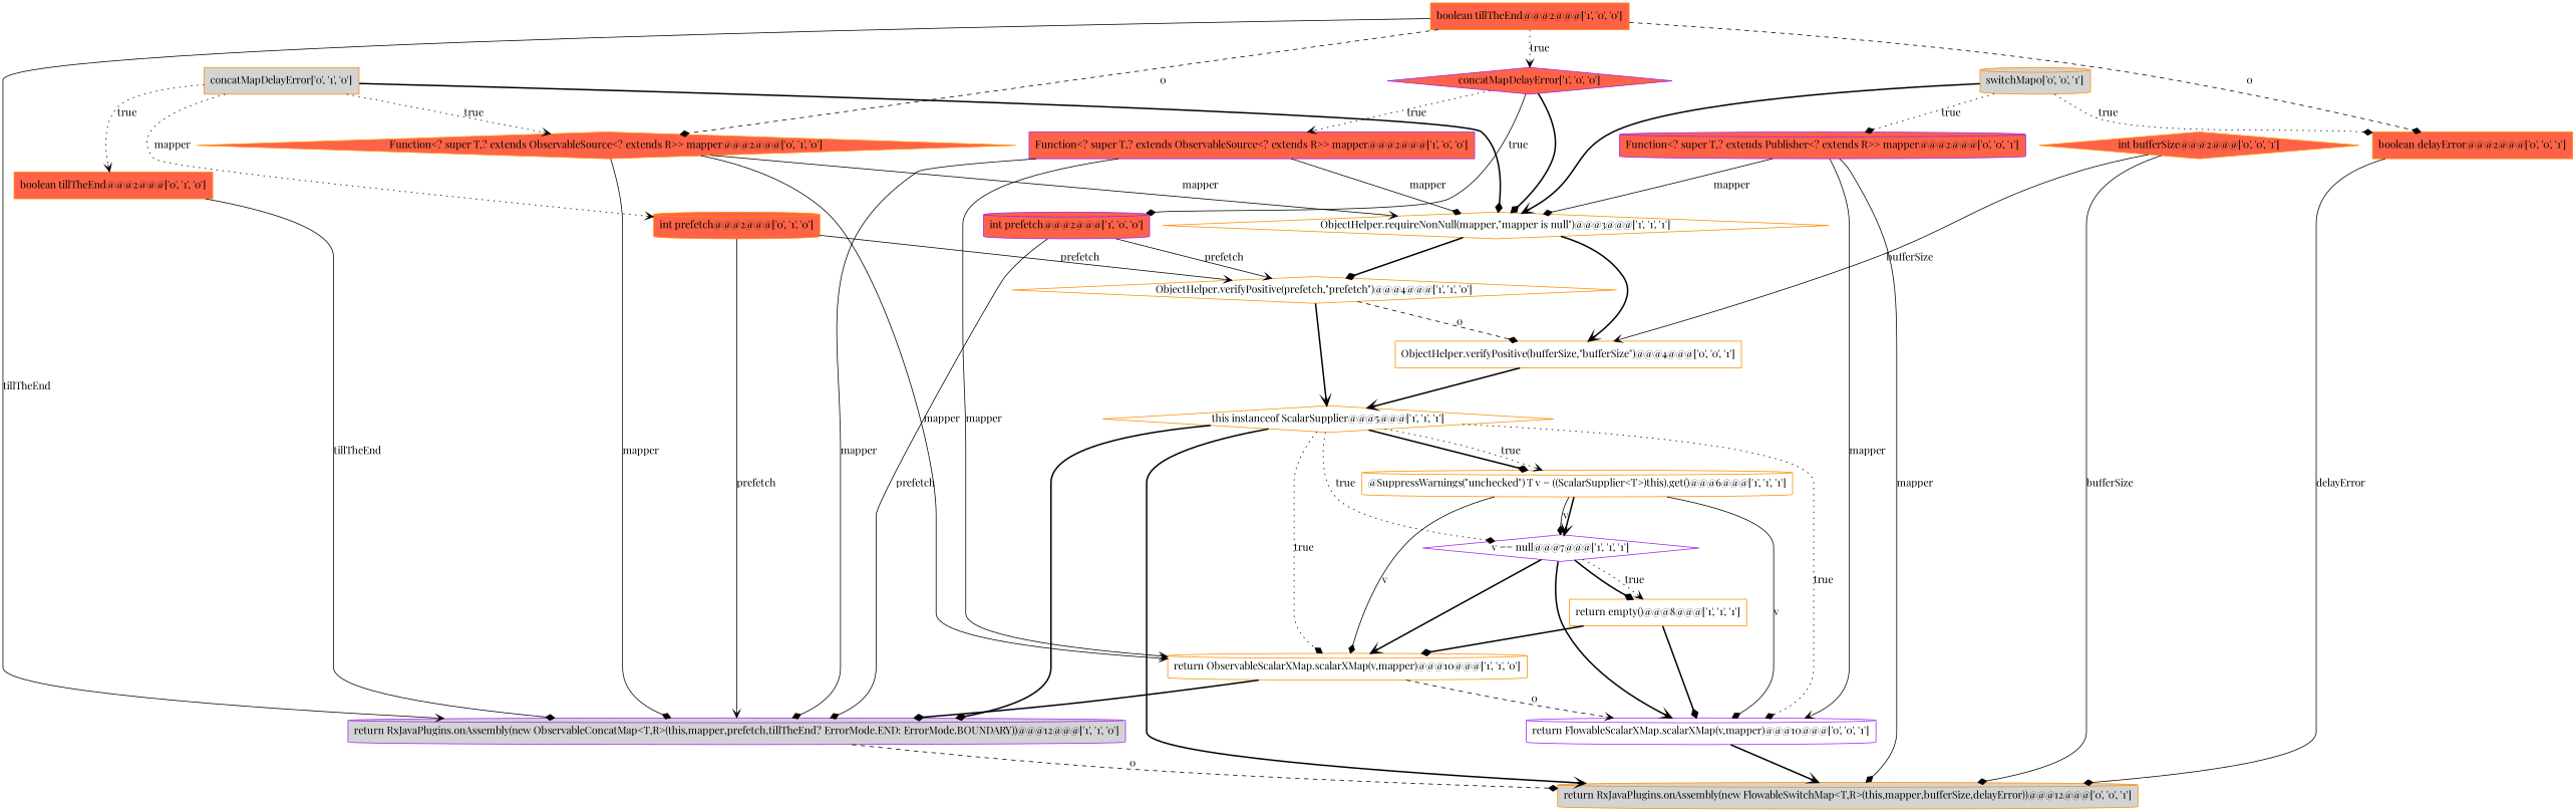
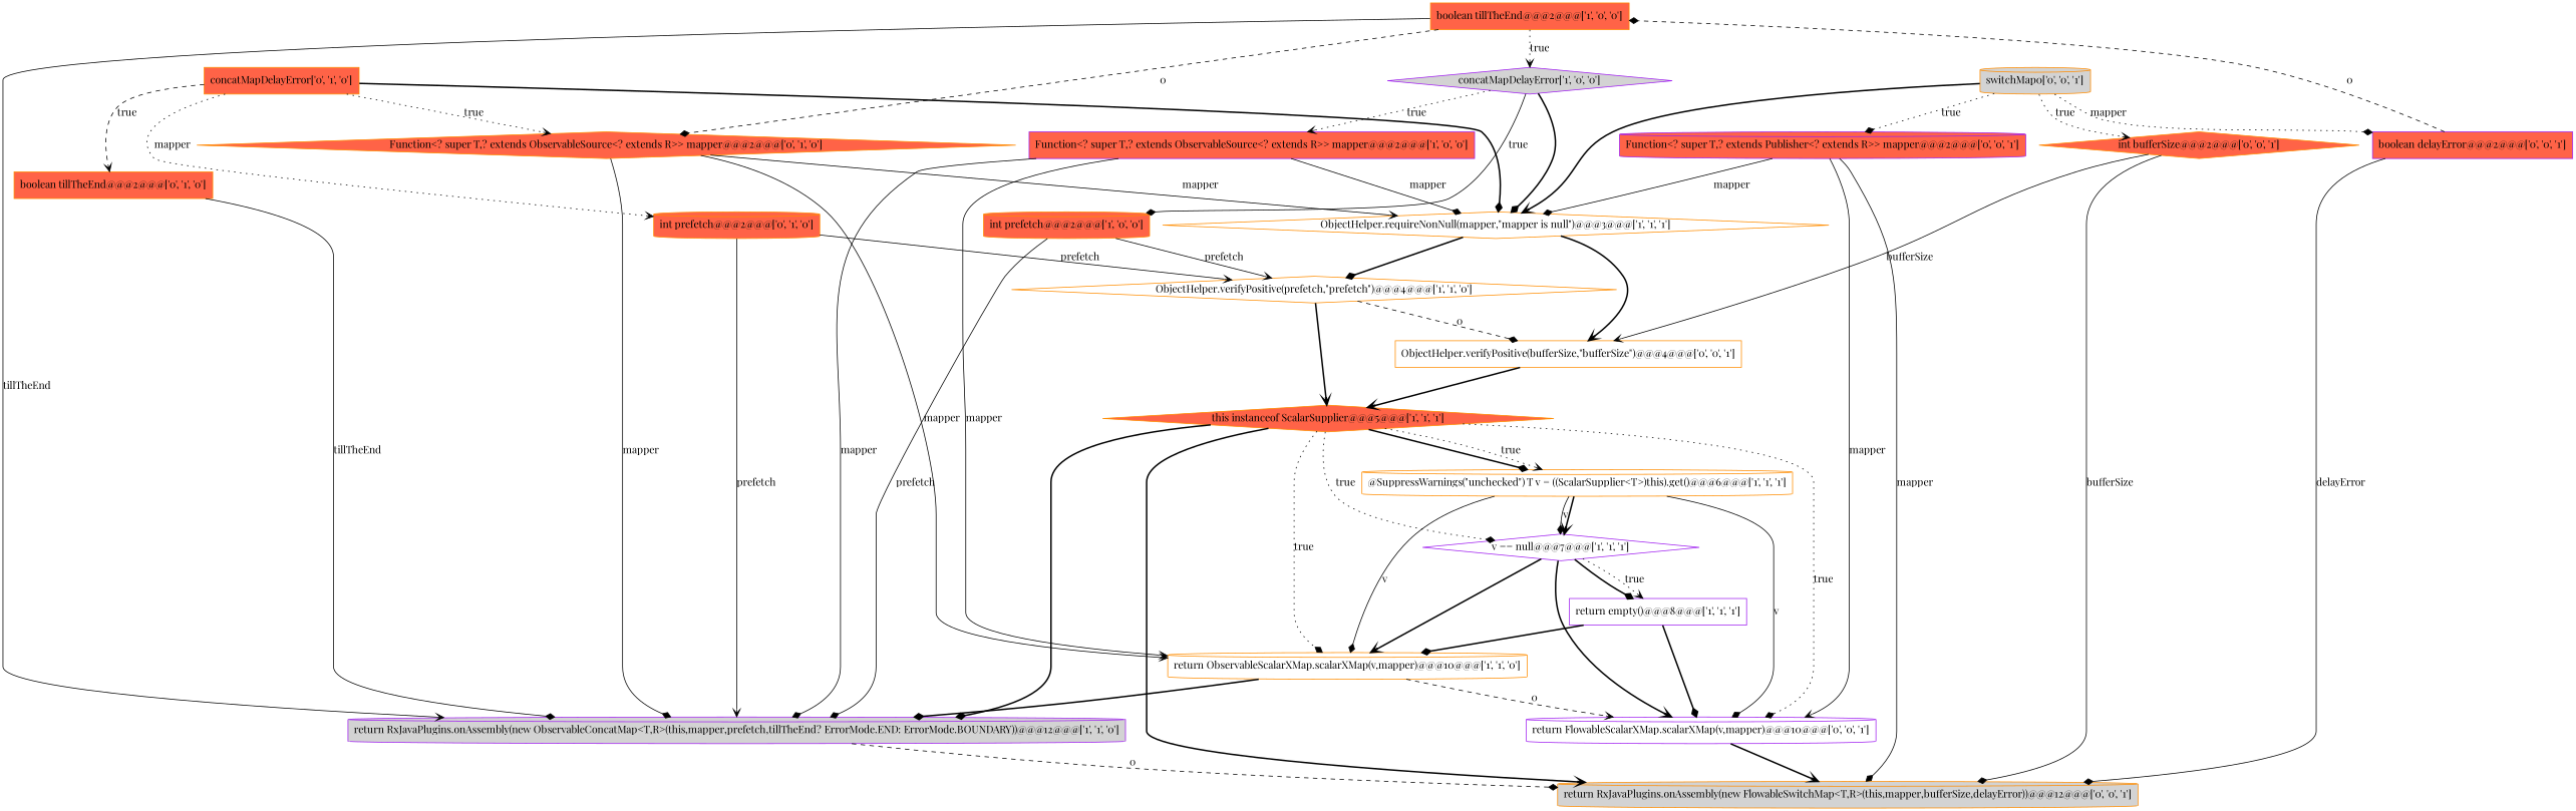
  digraph {
    fontname="Playfair Display"
    node [color=darkorange fillcolor=tomato fontname="Playfair Display" shape=cylinder style=filled]
    edge [arrowhead=diamond fontname="Playfair Display" style=solid]
    n1 [label="int bufferSize@@@2@@@['0', '0', '1']" shape=diamond]
    n2 [fillcolor=lightgray label="return RxJavaPlugins.onAssembly(new FlowableSwitchMap<T,R>(this,mapper,bufferSize,delayError))@@@12@@@['0', '0', '1']"]
    n3 [fillcolor=white label="ObjectHelper.verifyPositive(bufferSize,\"bufferSize\")@@@4@@@['0', '0', '1']" shape=box]
-   n4 [fillcolor=white label="this instanceof ScalarSupplier@@@5@@@['1', '1', '1']" shape=diamond]
+   n4 [label="this instanceof ScalarSupplier@@@5@@@['1', '1', '1']" shape=diamond]
    n5 [fillcolor=white label="ObjectHelper.verifyPositive(prefetch,\"prefetch\")@@@4@@@['1', '1', '0']" shape=diamond]
    n6 [color=purple fillcolor=lightgray label="return RxJavaPlugins.onAssembly(new ObservableConcatMap<T,R>(this,mapper,prefetch,tillTheEnd? ErrorMode.END: ErrorMode.BOUNDARY))@@@12@@@['1', '1', '0']"]
    n7 [color=purple fillcolor=white label="return FlowableScalarXMap.scalarXMap(v,mapper)@@@10@@@['0', '0', '1']"]
    n8 [fillcolor=white label="@SuppressWarnings(\"unchecked\") T v = ((ScalarSupplier<T>)this).get()@@@6@@@['1', '1', '1']"]
    n9 [fillcolor=white label="return ObservableScalarXMap.scalarXMap(v,mapper)@@@10@@@['1', '1', '0']"]
    n10 [color=purple fillcolor=white label="v == null@@@7@@@['1', '1', '1']" shape=diamond]
    n11 [label="boolean tillTheEnd@@@2@@@['1', '0', '0']" shape=box]
-   n12 [label="boolean delayError@@@2@@@['0', '0', '1']" shape=box]
+   n12 [color=purple label="boolean delayError@@@2@@@['0', '0', '1']" shape=box]
    n13 [label="Function<? super T,? extends ObservableSource<? extends R>> mapper@@@2@@@['0', '1', '0']" shape=diamond]
-   n14 [color=purple label="concatMapDelayError['1', '0', '0']" shape=diamond]
+   n14 [color=purple fillcolor=lightgray label="concatMapDelayError['1', '0', '0']" shape=diamond]
    n15 [fillcolor=white label="ObjectHelper.requireNonNull(mapper,\"mapper is null\")@@@3@@@['1', '1', '1']" shape=diamond]
-   n16 [fillcolor=white label="return empty()@@@8@@@['1', '1', '1']" shape=box]
+   n16 [color=purple fillcolor=white label="return empty()@@@8@@@['1', '1', '1']" shape=box]
    n17 [color=purple label="Function<? super T,? extends ObservableSource<? extends R>> mapper@@@2@@@['1', '0', '0']" shape=box]
-   n18 [color=purple label="int prefetch@@@2@@@['1', '0', '0']"]
+   n18 [label="int prefetch@@@2@@@['1', '0', '0']"]
    n19 [fillcolor=lightgray label="switchMap0['0', '0', '1']"]
    n20 [color=purple label="Function<? super T,? extends Publisher<? extends R>> mapper@@@2@@@['0', '0', '1']"]
    n21 [label="int prefetch@@@2@@@['0', '1', '0']"]
    n22 [label="boolean tillTheEnd@@@2@@@['0', '1', '0']" shape=box]
-   n23 [fillcolor=lightgray label="concatMapDelayError['0', '1', '0']" shape=box]
+   n23 [label="concatMapDelayError['0', '1', '0']" shape=box]
    n1 -> n2 [label=bufferSize]
    n1 -> n3 [arrowhead=vee label=bufferSize]
    n3 -> n4 [arrowhead=vee style=bold]
    n4 -> n2 [arrowhead=vee style=bold]
    n4 -> n6 [style=bold]
    n4 -> n7 [label=true style=dotted]
    n4 -> n8 [style=bold]
    n4 -> n8 [arrowhead=vee label=true style=dotted]
    n4 -> n9 [label=true style=dotted]
    n4 -> n10 [label=true style=dotted]
    n5 -> n3 [label=0 style=dashed]
    n5 -> n4 [arrowhead=vee style=bold]
    n6 -> n2 [label=0 style=dashed]
    n7 -> n2 [arrowhead=vee style=bold]
    n8 -> n7 [label=v]
    n8 -> n9 [label=v]
    n8 -> n10 [arrowhead=vee style=bold]
    n8 -> n10 [label=v]
    n9 -> n6 [style=bold]
    n9 -> n7 [arrowhead=vee label=0 style=dashed]
    n10 -> n7 [arrowhead=vee style=bold]
    n10 -> n9 [arrowhead=vee style=bold]
    n10 -> n16 [style=bold]
    n10 -> n16 [arrowhead=vee label=true style=dotted]
    n11 -> n6 [arrowhead=vee label=tillTheEnd]
-   n11 -> n12 [label=0 style=dashed]
+   n12 -> n11 [label=0 style=dashed]
    n11 -> n13 [label=0 style=dashed]
    n11 -> n14 [arrowhead=vee label=true style=dotted]
    n12 -> n2 [label=delayError]
    n13 -> n6 [label=mapper]
    n13 -> n9 [arrowhead=vee label=mapper]
    n13 -> n15 [arrowhead=vee label=mapper]
    n14 -> n15 [style=bold]
    n14 -> n17 [arrowhead=vee label=true style=dotted]
    n14 -> n18 [label=true]
    n15 -> n3 [arrowhead=vee style=bold]
    n15 -> n5 [style=bold]
    n16 -> n7 [style=bold]
    n16 -> n9 [style=bold]
    n17 -> n6 [label=mapper]
    n17 -> n9 [arrowhead=vee label=mapper]
    n17 -> n15 [label=mapper]
    n18 -> n5 [arrowhead=vee label=prefetch]
    n18 -> n6 [label=prefetch]
-   n19 -> n12 [label=true style=dotted]
+   n19 -> n1 [arrowhead=vee label=true style=dotted]
+   n19 -> n12 [label=mapper style=dotted]
    n19 -> n15 [arrowhead=vee style=bold]
    n19 -> n20 [label=true style=dotted]
    n20 -> n2 [label=mapper]
    n20 -> n7 [arrowhead=vee label=mapper]
    n20 -> n15 [label=mapper]
    n21 -> n5 [arrowhead=vee label=prefetch]
    n21 -> n6 [arrowhead=vee label=prefetch]
    n22 -> n6 [label=tillTheEnd]
    n23 -> n13 [arrowhead=vee label=true style=dotted]
    n23 -> n15 [style=bold]
    n23 -> n21 [arrowhead=vee label=mapper style=dotted]
-   n23 -> n22 [arrowhead=vee label=true style=dotted]
+   n23 -> n22 [arrowhead=vee label=true style=dashed]
  }
